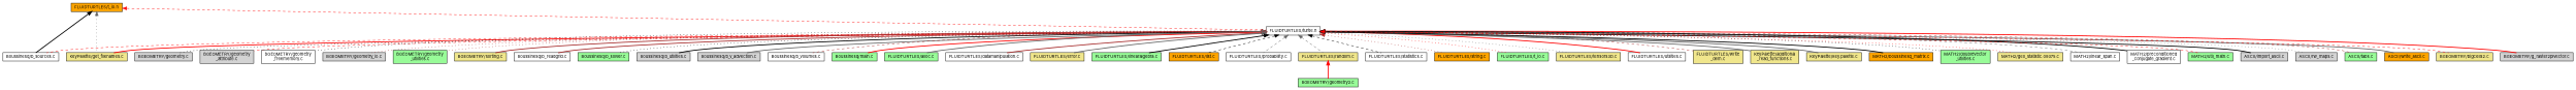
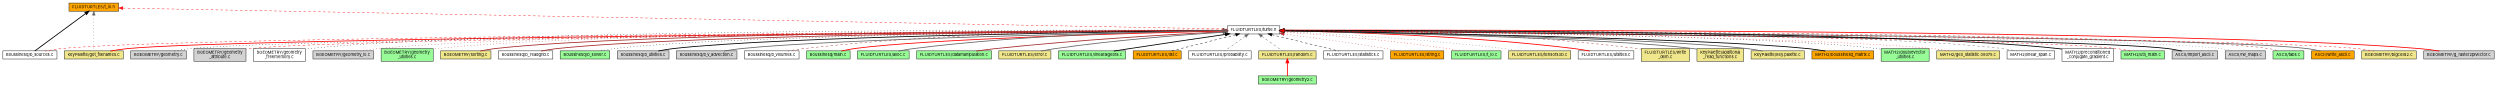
  digraph {
    fontname=Inter
    node [color=black fillcolor=palegreen fontname=Inter fontsize=10 shape=record style=filled]
    edge [color=black dir=back fontname=Inter fontsize=10 labelfontname=FreeSans labelfontsize=10 style=bold]
    n1 [fillcolor=orange fontcolor=black height=0.2 label="FLUIDTURTLES/t_io.h" width=0.4]
    n2 [fillcolor=white height=0.2 label="Boussinesq/b_sources.c" width=0.4]
    n3 [fillcolor=white height=0.2 label="FLUIDTURTLES/turtle.h" width=0.4]
    n4 [fillcolor=khaki height=0.2 label="KeyPalette/get_filenames.c" width=0.4]
    n5 [fillcolor=lightgrey height=0.2 label="ASCII/import_ascii.c" width=0.4]
    n6 [fillcolor=lightgrey height=0.2 label="ASCII/rw_maps.c" width=0.4]
    n7 [height=0.2 label="ASCII/tabs.c" width=0.4]
    n8 [fillcolor=orange height=0.2 label="ASCII/write_ascii.c" width=0.4]
    n9 [fillcolor=khaki height=0.2 label="BGEOMETRY/bigcells2.c" width=0.4]
    n10 [fillcolor=lightgrey height=0.2 label="BGEOMETRY/g_raster2plvector.c" width=0.4]
    n11 [fillcolor=lightgrey height=0.2 label="BGEOMETRY/geometry.c" width=0.4]
    n12 [fillcolor=lightgrey height=0.2 label="BGEOMETRY/geometry\l_attribute.c" width=0.4]
    n13 [fillcolor=white height=0.2 label="BGEOMETRY/geometry\l_freememory.c" width=0.4]
    n14 [fillcolor=lightgrey height=0.2 label="BGEOMETRY/geometry_io.c" width=0.4]
    n15 [height=0.2 label="BGEOMETRY/geometry\l_utilities.c" width=0.4]
    n16 [fillcolor=khaki height=0.2 label="BGEOMETRY/sorting.c" width=0.4]
    n17 [fillcolor=white height=0.2 label="Boussinesq/b_readgrid.c" width=0.4]
    n18 [height=0.2 label="Boussinesq/b_solver.c" width=0.4]
    n19 [fillcolor=lightgrey height=0.2 label="Boussinesq/b_utilities.c" width=0.4]
    n20 [fillcolor=lightgrey height=0.2 label="Boussinesq/b_v_advection.c" width=0.4]
    n21 [fillcolor=white height=0.2 label="Boussinesq/b_volumes.c" width=0.4]
    n22 [height=0.2 label="Boussinesq/main.c" width=0.4]
    n23 [height=0.2 label="FLUIDTURTLES/alloc.c" width=0.4]
-   n24 [fillcolor=white height=0.2 label="FLUIDTURTLES/datamanipulation.c" width=0.4]
+   n24 [height=0.2 label="FLUIDTURTLES/datamanipulation.c" width=0.4]
    n25 [fillcolor=khaki height=0.2 label="FLUIDTURTLES/error.c" width=0.4]
    n26 [height=0.2 label="FLUIDTURTLES/linearalgebra.c" width=0.4]
    n27 [fillcolor=orange height=0.2 label="FLUIDTURTLES/list.c" width=0.4]
    n28 [fillcolor=white height=0.2 label="FLUIDTURTLES/probability.c" width=0.4]
    n29 [fillcolor=khaki height=0.2 label="FLUIDTURTLES/random.c" width=0.4]
    n30 [fillcolor=white height=0.2 label="FLUIDTURTLES/statistics.c" width=0.4]
    n31 [fillcolor=orange height=0.2 label="FLUIDTURTLES/string.c" width=0.4]
    n32 [height=0.2 label="FLUIDTURTLES/t_io.c" width=0.4]
    n33 [fillcolor=khaki height=0.2 label="FLUIDTURTLES/tensors3D.c" width=0.4]
    n34 [fillcolor=white height=0.2 label="FLUIDTURTLES/utilities.c" width=0.4]
    n35 [fillcolor=khaki height=0.2 label="FLUIDTURTLES/write\l_dem.c" width=0.4]
    n36 [fillcolor=khaki height=0.2 label="KeyPalette/additional\l_read_functions.c" width=0.4]
    n37 [fillcolor=khaki height=0.2 label="KeyPalette/key.palette.c" width=0.4]
    n38 [fillcolor=orange height=0.2 label="MATH2/boussinesq_matrix.c" width=0.4]
    n39 [height=0.2 label="MATH2/doublevector\l_utilities.c" width=0.4]
    n40 [fillcolor=khaki height=0.2 label="MATH2/geo_statistic.09375.c" width=0.4]
    n41 [fillcolor=white height=0.2 label="MATH2/linear_span.c" width=0.4]
    n42 [fillcolor=white height=0.2 label="MATH2/preconditioned\l_conjugate_gradient.c" width=0.4]
    n43 [height=0.2 label="MATH2/util_math.c" width=0.4]
    n44 [height=0.2 label="BGEOMETRY/geometry2.c" width=0.4]
    n1 -> n2
    n1 -> n3 [color=red style=dashed]
    n1 -> n4 [color=gray40 style=dotted]
    n3 -> n2 [color=red style=dashed]
    n3 -> n4 [color=red]
    n3 -> n5
    n3 -> n6 [color=gray40 style=dotted]
    n3 -> n7 [color=brown style=dashed]
    n3 -> n8 [color=gray40]
    n3 -> n9 [color=red style=dashed]
    n3 -> n10 [color=red]
    n3 -> n11 [style=dotted]
    n3 -> n12 [color=red style=dashed]
    n3 -> n13 [style=dotted]
    n3 -> n14 [color=brown style=dotted]
    n3 -> n15 [color=brown style=dotted]
    n3 -> n16 [color=brown]
    n3 -> n17 [color=brown]
    n3 -> n18 [style=dotted]
    n3 -> n19
    n3 -> n20 [color=gray40]
    n3 -> n21 [color=brown style=dashed]
    n3 -> n22 [color=red]
    n3 -> n23 [color=gray40]
    n3 -> n24 [color=brown]
    n3 -> n25 [color=gray40]
    n3 -> n26
    n3 -> n27 [style=dashed]
    n3 -> n28 [color=gray40 style=dashed]
    n3 -> n29 [color=gray40 style=dashed]
    n3 -> n30 [style=dashed]
    n3 -> n31 [color=brown style=dotted]
    n3 -> n32 [color=red style=dotted]
    n3 -> n33 [color=gray40 style=dotted]
    n3 -> n34 [color=red]
    n3 -> n35 [color=brown style=dashed]
    n3 -> n36 [color=gray40]
    n3 -> n37 [color=gray40]
    n3 -> n38
    n3 -> n39 [style=dotted]
    n3 -> n40 [color=red style=dotted]
    n3 -> n41 [color=gray40 style=dashed]
    n3 -> n42
    n3 -> n43 [color=red style=dashed]
    n29 -> n44 [color=red]
  }
